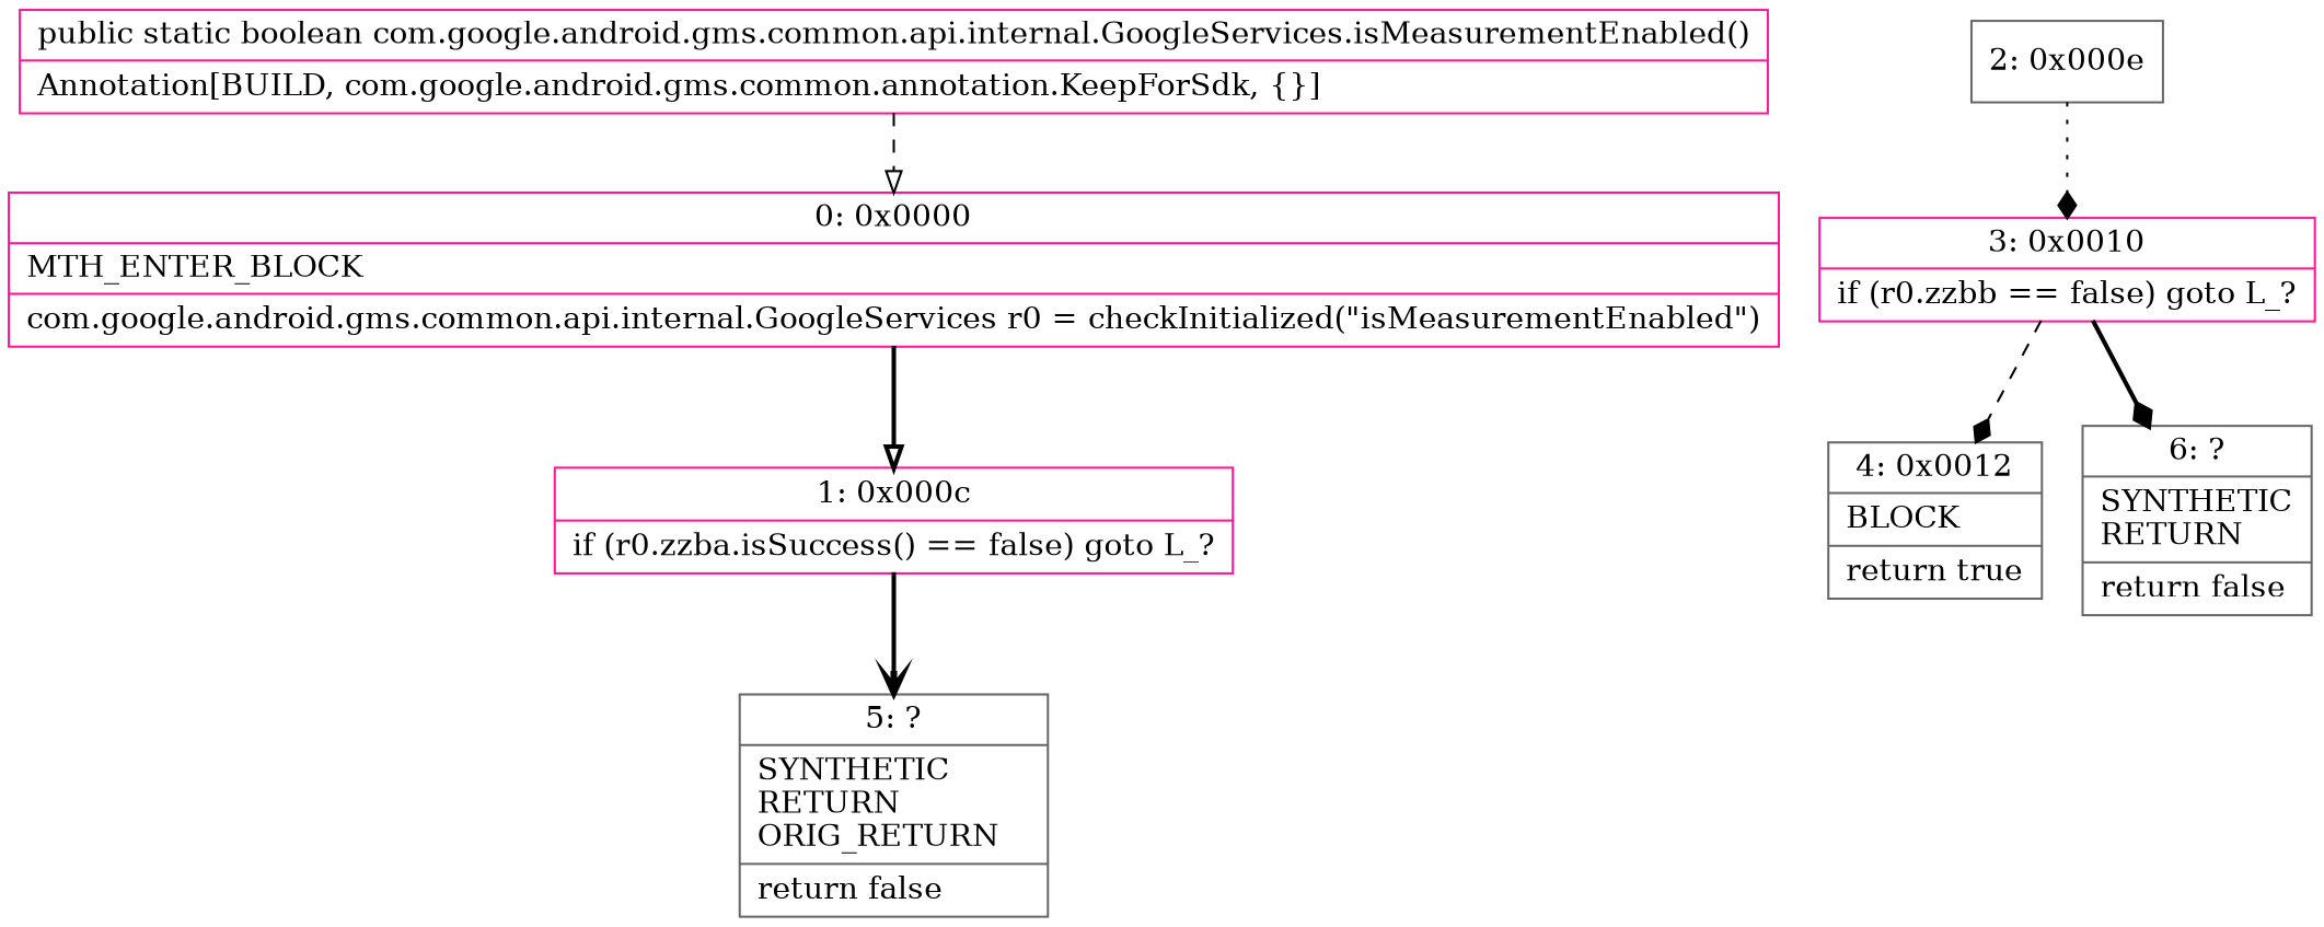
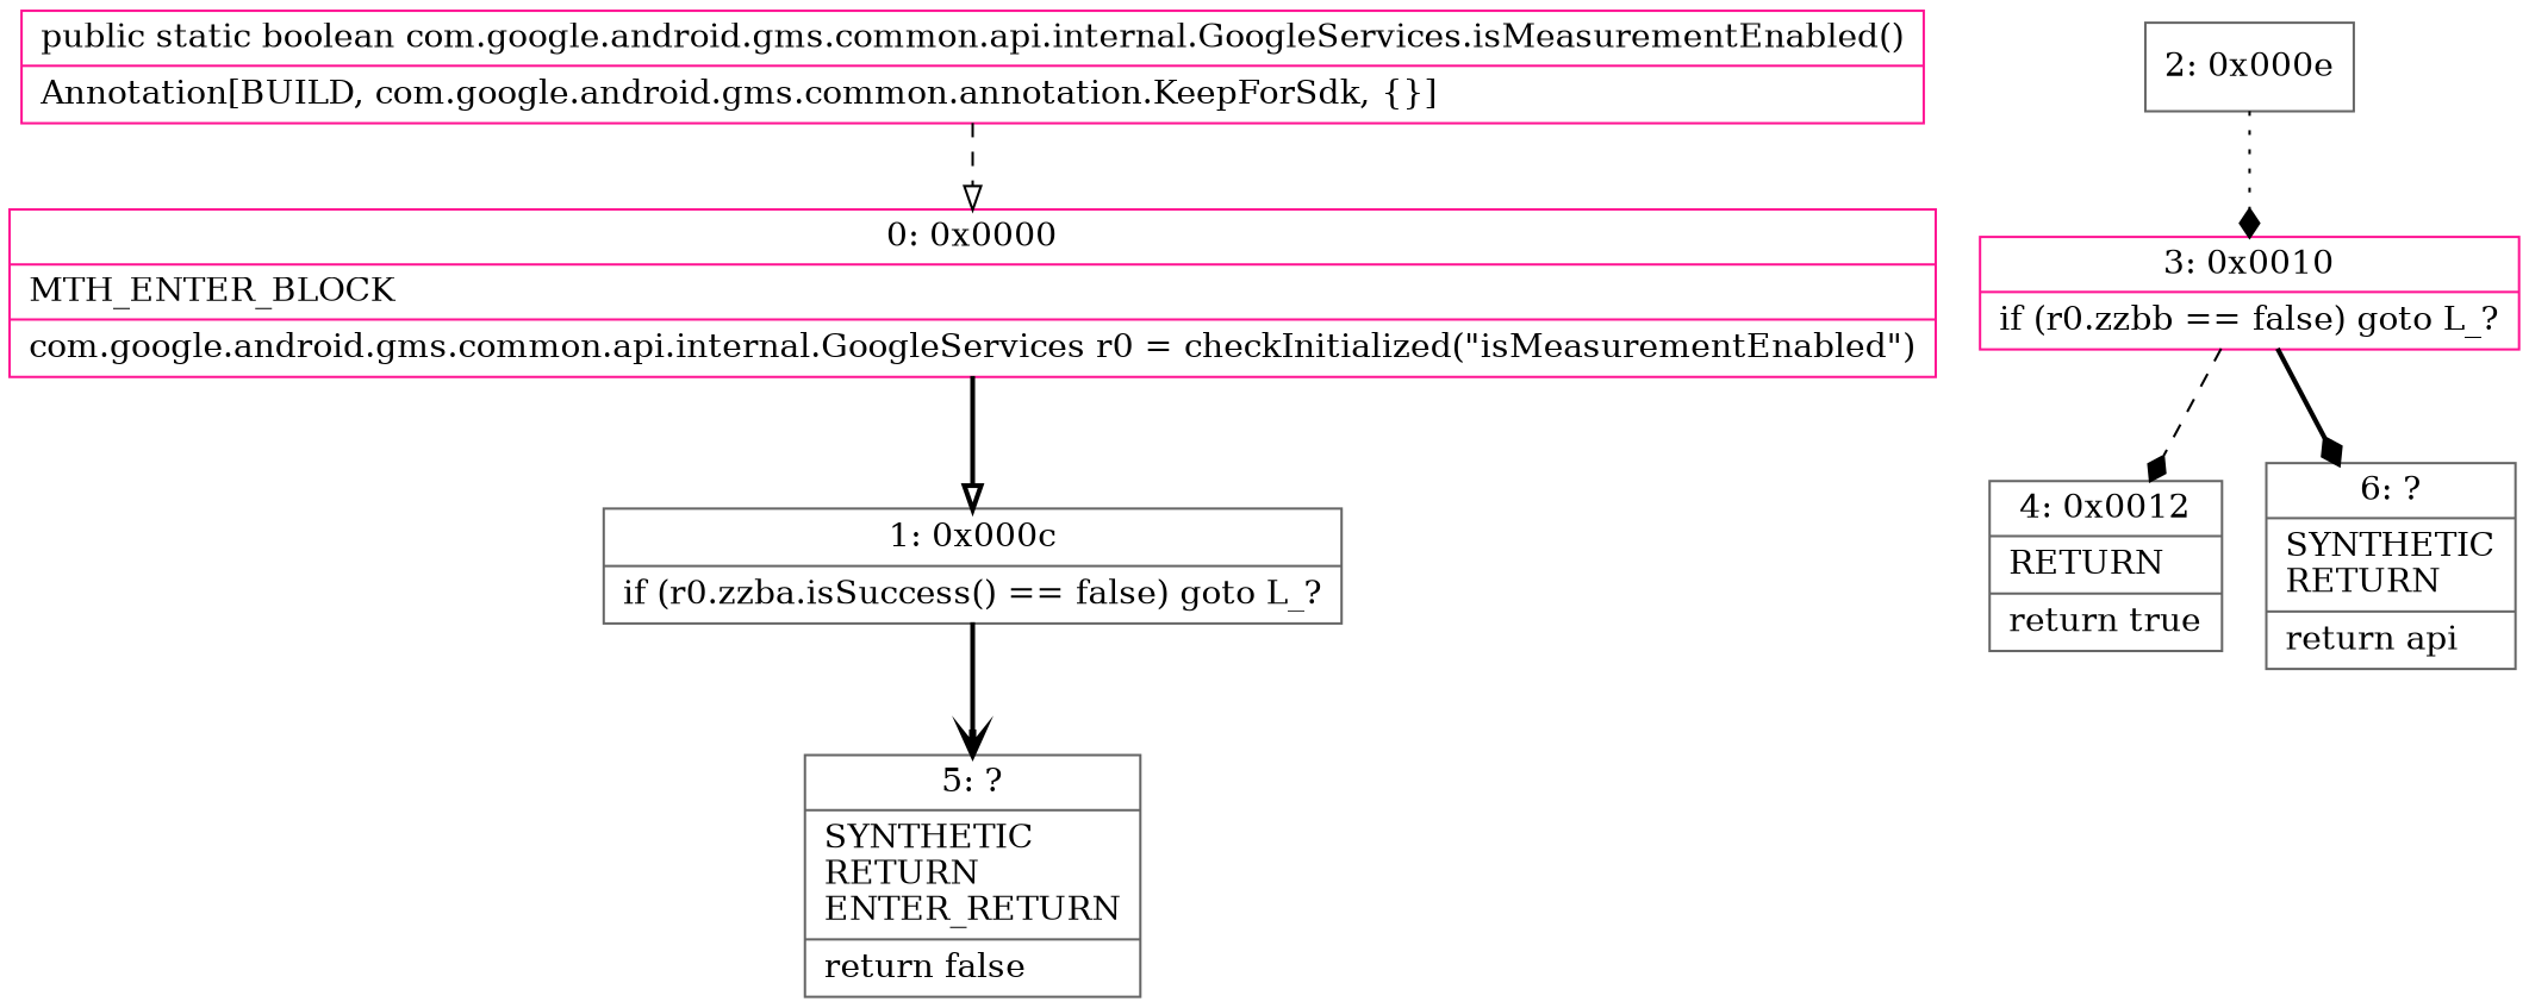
  digraph {
    node [color=deeppink shape=record]
    edge [arrowhead=diamond style=bold]
    n1 [label="{0\:\ 0x0000|MTH_ENTER_BLOCK\l|com.google.android.gms.common.api.internal.GoogleServices r0 = checkInitialized(\"isMeasurementEnabled\")\l}"]
-   n2 [label="{1\:\ 0x000c|if (r0.zzba.isSuccess() == false) goto L_?\l}"]
-   n3 [color=gray40 label="{5\:\ ?|SYNTHETIC\lRETURN\lORIG_RETURN\l|return false\l}"]
+   n2 [color=gray40 label="{1\:\ 0x000c|if (r0.zzba.isSuccess() == false) goto L_?\l}"]
+   n3 [color=gray40 label="{5\:\ ?|SYNTHETIC\lRETURN\lENTER_RETURN\l|return false\l}"]
    n4 [color=gray40 label="{2\:\ 0x000e}"]
    n5 [label="{3\:\ 0x0010|if (r0.zzbb == false) goto L_?\l}"]
-   n6 [color=gray40 label="{4\:\ 0x0012|BLOCK\l|return true\l}"]
-   n7 [color=gray40 label="{6\:\ ?|SYNTHETIC\lRETURN\l|return false\l}"]
+   n6 [color=gray40 label="{4\:\ 0x0012|RETURN\l|return true\l}"]
+   n7 [color=gray40 label="{6\:\ ?|SYNTHETIC\lRETURN\l|return api\l}"]
    n8 [label="{public static boolean com.google.android.gms.common.api.internal.GoogleServices.isMeasurementEnabled()  | Annotation[BUILD, com.google.android.gms.common.annotation.KeepForSdk, \{\}]\l}"]
    n1 -> n2 [arrowhead=onormal]
    n2 -> n3 [arrowhead=vee]
    n4 -> n5 [style=dotted]
    n5 -> n6 [style=dashed]
    n5 -> n7
    n8 -> n1 [arrowhead=onormal style=dashed]
  }
